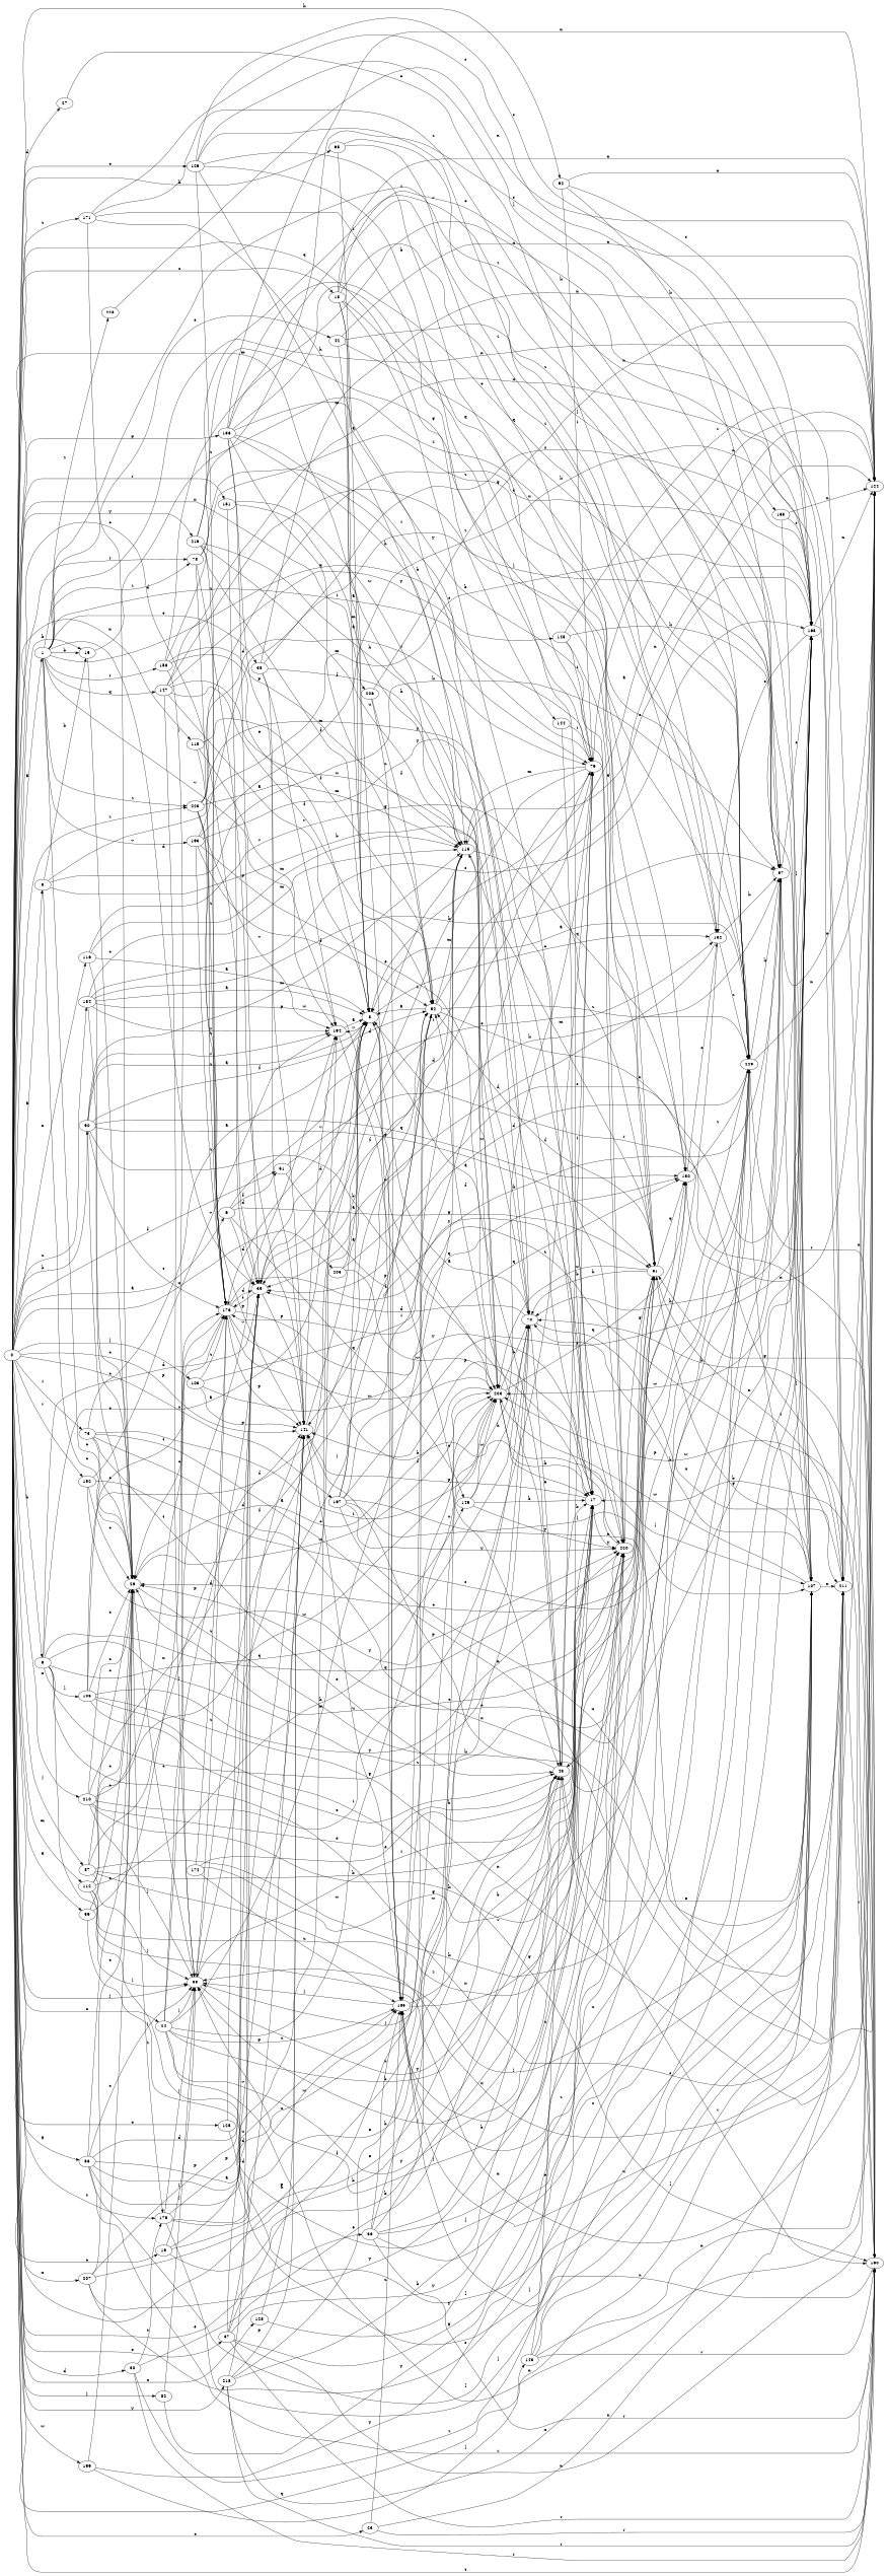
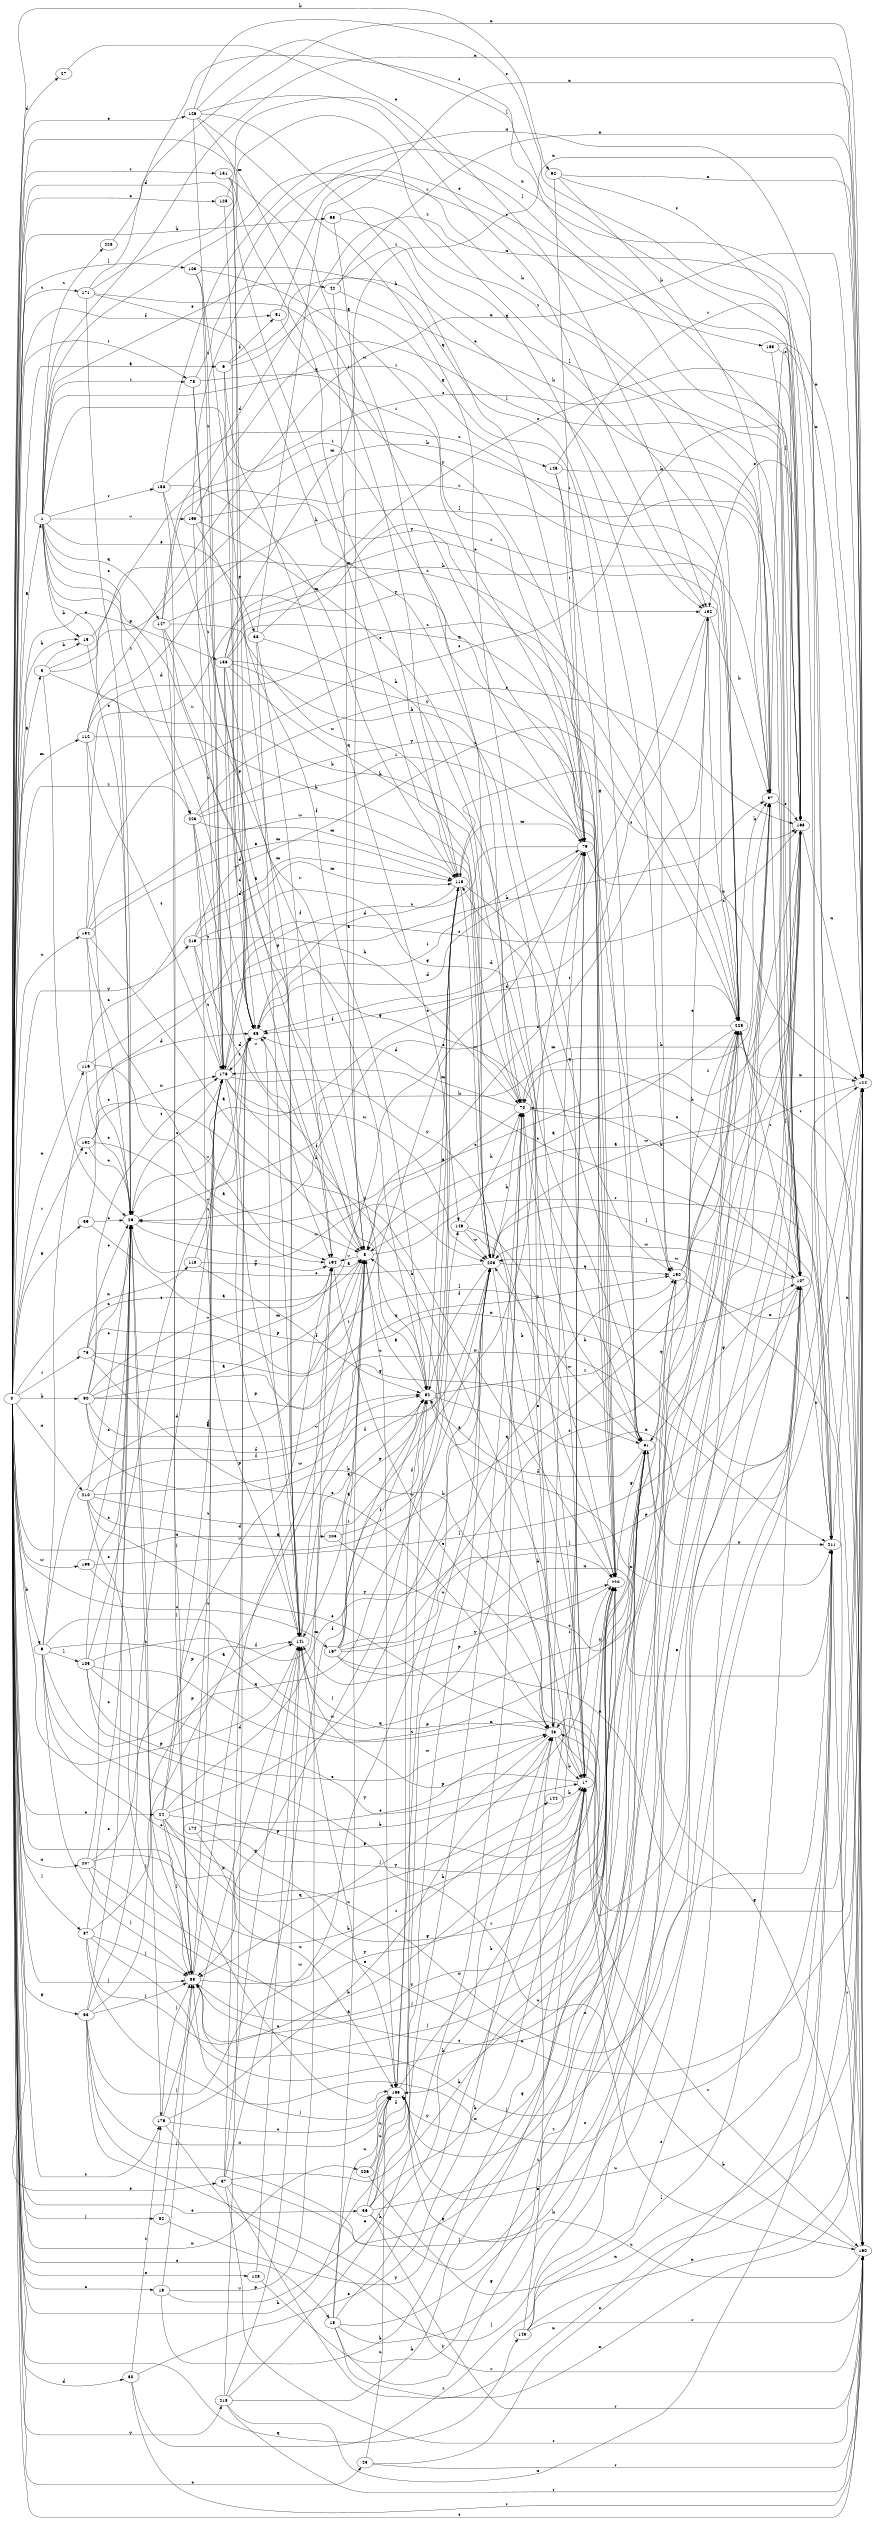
  strict digraph {
    rankdir=LR
    0
    1
    3
    6
    9
    15
    18
    19
    23
    24
    27
    30
    35
    36
    37
    51
    53
    59
    70
    73
    78
    82
    87
    88
    90
    92
    95
    103
    112
    115
    116
    118
    125
    126
    128
    136
    141
    143
    144
    151
    152
    167
    171
    175
    184
    199
    205
    206
    207
    210
    216
    218
    223
    160
    26
    38
    42
    79
    124
    145
    147
    155
    158
    193
    194
    228
    17
    97
    168
    61
    132
    149
    8
    105
    150
    211
    229
    185
    43
    220
    203
    176
    52
    107
    174
    0 -> 1 [label=a]
    0 -> 3 [label=a]
    0 -> 6 [label=a]
    0 -> 9 [label=b]
    0 -> 15 [label=b]
    0 -> 18 [label=c]
    0 -> 19 [label=c]
    0 -> 23 [label=c]
    0 -> 24 [label=c]
    0 -> 27 [label=d]
    0 -> 30 [label=d]
    0 -> 35 [label=d]
    0 -> 36 [label=e]
    0 -> 37 [label=e]
    0 -> 51 [label=f]
    0 -> 53 [label=g]
    0 -> 59 [label=g]
    0 -> 70 [label=h]
    0 -> 73 [label=i]
    0 -> 78 [label=i]
    0 -> 82 [label=j]
    0 -> 87 [label=j]
    0 -> 88 [label=j]
    0 -> 90 [label=k]
    0 -> 92 [label=k]
    0 -> 95 [label=k]
    0 -> 103 [label=l]
    0 -> 112 [label=m]
    0 -> 115 [label=m]
    0 -> 116 [label=n]
    0 -> 118 [label=n]
    0 -> 125 [label=o]
    0 -> 126 [label=o]
    0 -> 128 [label=o]
    0 -> 136 [label=p]
    0 -> 141 [label=p]
    0 -> 143 [label=q]
    0 -> 144 [label=q]
    0 -> 151 [label=r]
    0 -> 152 [label=r]
    0 -> 167 [label=s]
    0 -> 171 [label=t]
    0 -> 175 [label=t]
    0 -> 184 [label=u]
    0 -> 199 [label=w]
    0 -> 205 [label=x]
    0 -> 206 [label=x]
    0 -> 207 [label=x]
    0 -> 210 [label=x]
    0 -> 216 [label=y]
    0 -> 218 [label=y]
    0 -> 223 [label=z]
    0 -> 160 [label=t]
    1 -> 15 [label=b]
    1 -> 35 [label=d]
    1 -> 78 [label=i]
    1 -> 223 [label=z]
    1 -> 26 [label=c]
    1 -> 38 [label=e]
    1 -> 42 [label=e]
    1 -> 79 [label=i]
    1 -> 124 [label=n]
    1 -> 145 [label=q]
    1 -> 147 [label=q]
    1 -> 155 [label=r]
    1 -> 158 [label=r]
    1 -> 193 [label=v]
    1 -> 194 [label=v]
    1 -> 228 [label=z]
    3 -> 15 [label=b]
    3 -> 26 [label=c]
    3 -> 17 [label=b]
    3 -> 97 [label=k]
    3 -> 168 [label=s]
    6 -> 35 [label=d]
    6 -> 51 [label=f]
    6 -> 61 [label=g]
    6 -> 132 [label=o]
    6 -> 149 [label=q]
    9 -> 35 [label=d]
    9 -> 88 [label=j]
    9 -> 61 [label=g]
    9 -> 149 [label=q]
    9 -> 8 [label=a]
    9 -> 105 [label=l]
    9 -> 150 [label=q]
    9 -> 211 [label=x]
    9 -> 229 [label=z]
    15 -> 26 [label=c]
    15 -> 229 [label=z]
    18 -> 124 [label=n]
    18 -> 17 [label=b]
    18 -> 97 [label=k]
    18 -> 61 [label=g]
    18 -> 8 [label=a]
    18 -> 229 [label=z]
    18 -> 185 [label=u]
    19 -> 88 [label=j]
    19 -> 194 [label=v]
    19 -> 17 [label=b]
    19 -> 43 [label=e]
    23 -> 160 [label=r]
    23 -> 211 [label=x]
    23 -> 185 [label=u]
    24 -> 35 [label=d]
    24 -> 88 [label=j]
    24 -> 115 [label=m]
    24 -> 124 [label=n]
    24 -> 194 [label=v]
    24 -> 17 [label=b]
    24 -> 185 [label=u]
    24 -> 220 [label=y]
    24 -> 203 [label=w]
    27 -> 132 [label=o]
    30 -> 175 [label=t]
    30 -> 160 [label=r]
    30 -> 229 [label=z]
    30 -> 43 [label=e]
    35 -> 141 [label=p]
    35 -> 79 [label=i]
    35 -> 176 [label=t]
    36 -> 70 [label=h]
    36 -> 160 [label=r]
    36 -> 17 [label=b]
    36 -> 168 [label=s]
    36 -> 229 [label=z]
    36 -> 185 [label=u]
    36 -> 203 [label=w]
    37 -> 35 [label=d]
    37 -> 141 [label=p]
    37 -> 160 [label=r]
    37 -> 124 [label=n]
    37 -> 61 [label=g]
    37 -> 220 [label=y]
    37 -> 52 [label=f]
    51 -> 97 [label=k]
    51 -> 220 [label=y]
    53 -> 35 [label=d]
    53 -> 88 [label=j]
    53 -> 160 [label=r]
    53 -> 26 [label=c]
    53 -> 8 [label=a]
    53 -> 185 [label=u]
    53 -> 203 [label=w]
    53 -> 107 [label=l]
    59 -> 26 [label=c]
    59 -> 176 [label=x]
    59 -> 107 [label=l]
    70 -> 35 [label=d]
    70 -> 8 [label=a]
    70 -> 211 [label=x]
    70 -> 43 [label=e]
    73 -> 26 [label=c]
    73 -> 79 [label=i]
    73 -> 124 [label=n]
    73 -> 8 [label=a]
    73 -> 211 [label=x]
    73 -> 43 [label=e]
    78 -> 141 [label=p]
    78 -> 79 [label=i]
    78 -> 168 [label=s]
    78 -> 176 [label=t]
    82 -> 88 [label=j]
    82 -> 220 [label=y]
    87 -> 88 [label=j]
    87 -> 141 [label=p]
    87 -> 26 [label=c]
    87 -> 17 [label=b]
    87 -> 97 [label=k]
    87 -> 211 [label=x]
    88 -> 26 [label=c]
    88 -> 79 [label=i]
    88 -> 8 [label=a]
    88 -> 220 [label=y]
    88 -> 176 [label=t]
    90 -> 115 [label=m]
    90 -> 26 [label=c]
    90 -> 194 [label=v]
    90 -> 17 [label=b]
    90 -> 61 [label=g]
    90 -> 8 [label=a]
    90 -> 150 [label=q]
    90 -> 176 [label=t]
    90 -> 52 [label=f]
    92 -> 79 [label=i]
    92 -> 124 [label=n]
    92 -> 97 [label=k]
    92 -> 168 [label=s]
    95 -> 8 [label=a]
    95 -> 150 [label=q]
    95 -> 229 [label=z]
    103 -> 141 [label=p]
    103 -> 79 [label=i]
    103 -> 150 [label=q]
    103 -> 176 [label=t]
    112 -> 70 [label=h]
    112 -> 26 [label=c]
    112 -> 124 [label=n]
    112 -> 229 [label=z]
    112 -> 176 [label=t]
    112 -> 107 [label=l]
    115 -> 35 [label=d]
    115 -> 88 [label=j]
    115 -> 141 [label=p]
    115 -> 168 [label=s]
    115 -> 150 [label=q]
    115 -> 203 [label=w]
    116 -> 115 [label=m]
    116 -> 26 [label=c]
    116 -> 61 [label=g]
    116 -> 8 [label=a]
    118 -> 194 [label=v]
    118 -> 176 [label=t]
    118 -> 52 [label=f]
    125 -> 35 [label=d]
    125 -> 107 [label=l]
    126 -> 115 [label=m]
    126 -> 79 [label=i]
    126 -> 17 [label=b]
    126 -> 168 [label=s]
    126 -> 132 [label=o]
    126 -> 176 [label=t]
    126 -> 107 [label=l]
    128 -> 141 [label=p]
    128 -> 220 [label=y]
    136 -> 35 [label=d]
    136 -> 70 [label=h]
    136 -> 141 [label=p]
    136 -> 124 [label=n]
    136 -> 17 [label=b]
    136 -> 132 [label=o]
    136 -> 150 [label=q]
    136 -> 229 [label=z]
    136 -> 220 [label=y]
    136 -> 52 [label=f]
    141 -> 194 [label=v]
    141 -> 185 [label=u]
    141 -> 52 [label=f]
    143 -> 160 [label=r]
    143 -> 124 [label=n]
    143 -> 168 [label=s]
    143 -> 43 [label=e]
    143 -> 107 [label=l]
    144 -> 79 [label=i]
    144 -> 17 [label=b]
    151 -> 35 [label=d]
    151 -> 115 [label=m]
    151 -> 203 [label=w]
    152 -> 26 [label=c]
    152 -> 194 [label=v]
    152 -> 168 [label=s]
    152 -> 220 [label=y]
    167 -> 124 [label=n]
    167 -> 168 [label=s]
    167 -> 8 [label=a]
    167 -> 150 [label=q]
    167 -> 211 [label=x]
    167 -> 220 [label=y]
    167 -> 52 [label=f]
    167 -> 107 [label=l]
    171 -> 70 [label=h]
    171 -> 26 [label=c]
    171 -> 79 [label=i]
    171 -> 168 [label=s]
    171 -> 229 [label=z]
    175 -> 88 [label=j]
    175 -> 141 [label=p]
    175 -> 185 [label=u]
    175 -> 43 [label=e]
    175 -> 107 [label=l]
    184 -> 115 [label=m]
    184 -> 26 [label=c]
    184 -> 194 [label=v]
    184 -> 97 [label=k]
    184 -> 168 [label=s]
    184 -> 8 [label=a]
    184 -> 203 [label=w]
    199 -> 26 [label=c]
    199 -> 220 [label=y]
    199 -> 107 [label=l]
    205 -> 168 [label=s]
    205 -> 8 [label=a]
    205 -> 203 [label=w]
    206 -> 124 [label=n]
    206 -> 185 [label=u]
    206 -> 52 [label=f]
    207 -> 141 [label=p]
    207 -> 26 [label=c]
    207 -> 17 [label=b]
    207 -> 168 [label=s]
    207 -> 220 [label=y]
    210 -> 88 [label=j]
    210 -> 26 [label=c]
    210 -> 79 [label=i]
    210 -> 97 [label=k]
    210 -> 43 [label=e]
    210 -> 203 [label=w]
    210 -> 52 [label=f]
    216 -> 70 [label=h]
    216 -> 115 [label=m]
    216 -> 61 [label=g]
-   216 -> 97 [label=z]
+   216 -> 229 [label=z]
    216 -> 176 [label=t]
    216 -> 52 [label=f]
    218 -> 35 [label=d]
    218 -> 70 [label=h]
    218 -> 141 [label=p]
    218 -> 160 [label=r]
    218 -> 17 [label=b]
    218 -> 211 [label=x]
    223 -> 115 [label=m]
    223 -> 141 [label=p]
    223 -> 79 [label=i]
    223 -> 194 [label=v]
    223 -> 168 [label=s]
    223 -> 220 [label=y]
    223 -> 176 [label=t]
    160 -> 70 [label=h]
    160 -> 17 [label=b]
    160 -> 61 [label=g]
    160 -> 185 [label=u]
    160 -> 203 [label=w]
    26 -> 175 [label=t]
    26 -> 97 [label=k]
    26 -> 203 [label=w]
    38 -> 70 [label=h]
    38 -> 141 [label=p]
    38 -> 124 [label=n]
    38 -> 194 [label=v]
    38 -> 168 [label=s]
    42 -> 124 [label=n]
    42 -> 97 [label=k]
    42 -> 8 [label=a]
    42 -> 107 [label=l]
    79 -> 35 [label=d]
    79 -> 115 [label=m]
    79 -> 124 [label=n]
    79 -> 176 [label=t]
    124 -> 8 [label=a]
    145 -> 160 [label=r]
    145 -> 79 [label=i]
    145 -> 97 [label=k]
    145 -> 61 [label=g]
    147 -> 88 [label=j]
    147 -> 8 [label=a]
    147 -> 211 [label=x]
    147 -> 229 [label=z]
    147 -> 220 [label=y]
    147 -> 203 [label=w]
    147 -> 52 [label=f]
    155 -> 124 [label=n]
    155 -> 168 [label=s]
    155 -> 107 [label=l]
    158 -> 88 [label=j]
    158 -> 115 [label=m]
    158 -> 8 [label=e]
    158 -> 211 [label=x]
    158 -> 229 [label=z]
    193 -> 211 [label=x]
    193 -> 43 [label=e]
    193 -> 220 [label=y]
    193 -> 176 [label=t]
    193 -> 52 [label=f]
    193 -> 107 [label=l]
    194 -> 8 [label=a]
    194 -> 43 [label=e]
    228 -> 124 [label=n]
    17 -> 141 [label=p]
    17 -> 220 [label=y]
    97 -> 124 [label=n]
    97 -> 168 [label=s]
    97 -> 185 [label=u]
    97 -> 107 [label=l]
    168 -> 70 [label=h]
    168 -> 26 [label=c]
    168 -> 124 [label=n]
    168 -> 132 [label=o]
    168 -> 203 [label=w]
    61 -> 70 [label=h]
    61 -> 88 [label=j]
    61 -> 115 [label=m]
    61 -> 150 [label=q]
    61 -> 211 [label=x]
    61 -> 203 [label=w]
    61 -> 52 [label=f]
    132 -> 35 [label=d]
    132 -> 26 [label=c]
    132 -> 97 [label=k]
    132 -> 229 [label=z]
    149 -> 70 [label=h]
    149 -> 17 [label=b]
    149 -> 220 [label=y]
    149 -> 203 [label=w]
    8 -> 35 [label=d]
    8 -> 160 [label=r]
    8 -> 194 [label=v]
    8 -> 132 [label=o]
    8 -> 185 [label=u]
    105 -> 160 [label=r]
    105 -> 26 [label=c]
    105 -> 124 [label=n]
    105 -> 43 [label=e]
    105 -> 220 [label=y]
    105 -> 176 [label=t]
    105 -> 52 [label=f]
    150 -> 124 [label=n]
    150 -> 132 [label=o]
    150 -> 229 [label=z]
    150 -> 185 [label=u]
    211 -> 160 [label=r]
    211 -> 124 [label=n]
    211 -> 185 [label=u]
    211 -> 176 [label=t]
    229 -> 35 [label=d]
    229 -> 160 [label=r]
    229 -> 26 [label=c]
    229 -> 124 [label=n]
    229 -> 97 [label=k]
    229 -> 8 [label=a]
    229 -> 43 [label=p]
    185 -> 88 [label=j]
    185 -> 17 [label=b]
    185 -> 61 [label=g]
    185 -> 52 [label=f]
    43 -> 88 [label=j]
    43 -> 141 [label=p]
    43 -> 160 [label=r]
    43 -> 79 [label=i]
    43 -> 17 [label=b]
    43 -> 8 [label=a]
    220 -> 88 [label=j]
    220 -> 141 [label=p]
    220 -> 61 [label=g]
    203 -> 70 [label=h]
    203 -> 26 [label=c]
    203 -> 17 [label=b]
    203 -> 150 [label=q]
    203 -> 185 [label=u]
    203 -> 52 [label=f]
    203 -> 107 [label=l]
    176 -> 35 [label=d]
    176 -> 141 [label=p]
    176 -> 26 [label=c]
    176 -> 17 [label=b]
    176 -> 97 [label=k]
    176 -> 220 [label=y]
    176 -> 203 [label=w]
    52 -> 115 [label=m]
    52 -> 124 [label=n]
    52 -> 8 [label=a]
    52 -> 211 [label=x]
    52 -> 229 [label=z]
    107 -> 70 [label=h]
    107 -> 88 [label=j]
    107 -> 61 [label=g]
    107 -> 211 [label=x]
    107 -> 229 [label=z]
    107 -> 43 [label=e]
    107 -> 203 [label=w]
    174 -> 61 [label=g]
    174 -> 185 [label=u]
    174 -> 43 [label=e]
    174 -> 176 [label=t]
  }
